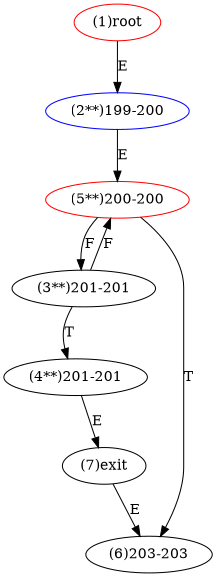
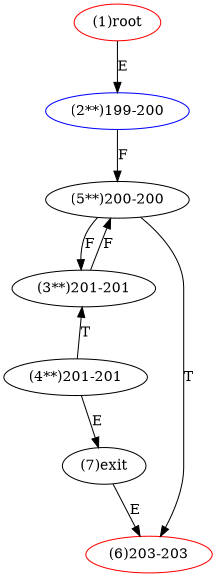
  digraph {
    n1 [color=red label="(1)root"]
    n2 [color=blue label="(2**)199-200"]
-   n3 [color=red label="(5**)200-200"]
+   n3 [color=black label="(5**)200-200"]
    n4 [color=black label="(3**)201-201"]
-   n5 [label="(6)203-203"]
+   n5 [label="(6)203-203" color=red]
    n6 [label="(4**)201-201"]
    n7 [label="(7)exit"]
    n1 -> n2 [label=E]
-   n2 -> n3 [label=E]
+   n2 -> n3 [label=F]
    n3 -> n4 [label=F]
    n3 -> n5 [label=T]
    n4 -> n3 [label=F]
-   n4 -> n6 [label=T]
+   n6 -> n4 [label=T]
    n6 -> n7 [label=E]
    n7 -> n5 [label=E]
  }
